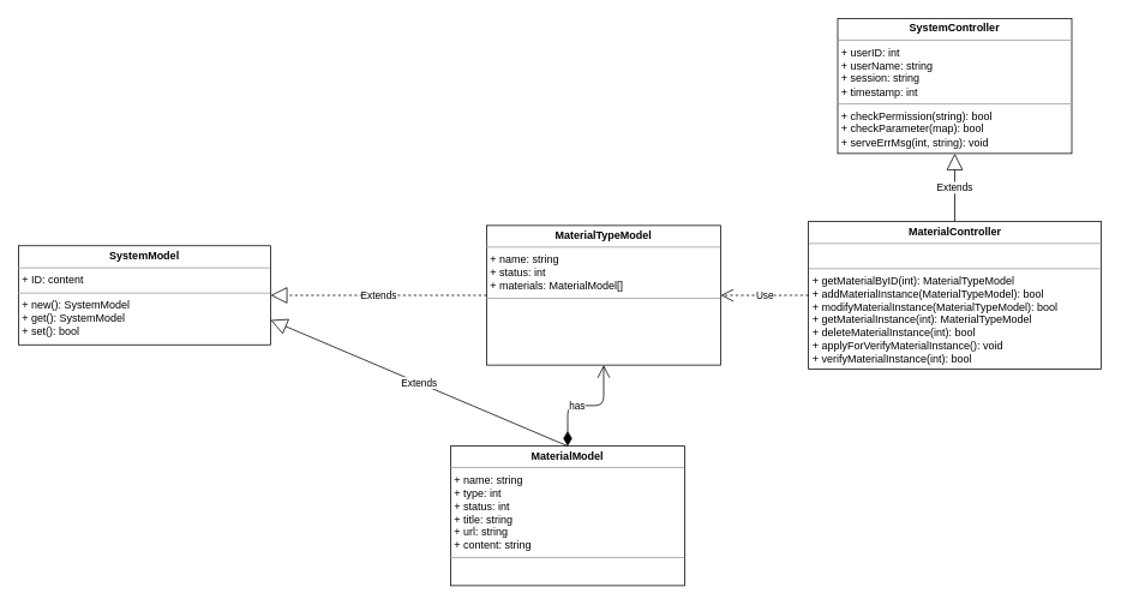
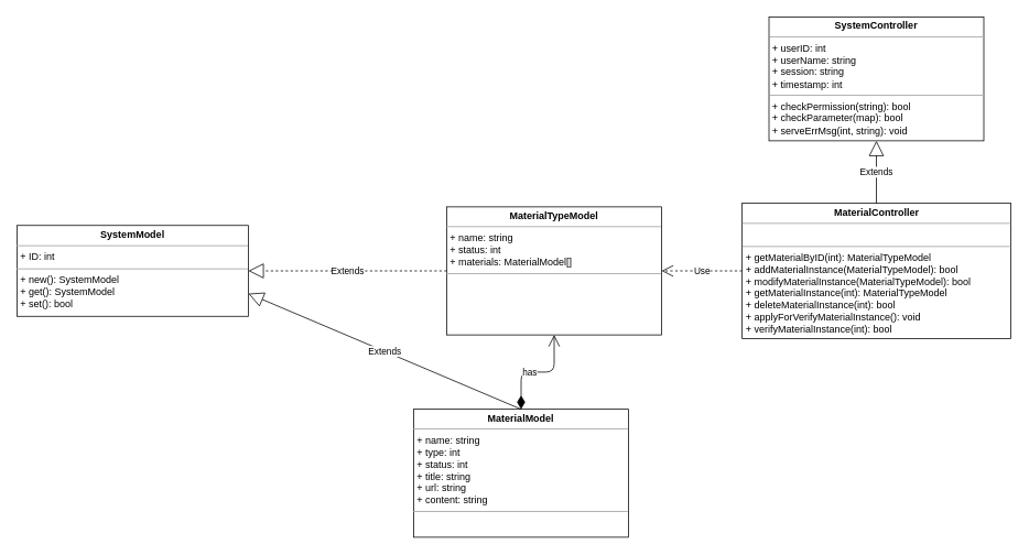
  <mxCell id="0" />
  <mxCell id="1" parent="0" />
  <mxCell id="2" value="&lt;p style=&quot;margin: 0px ; margin-top: 4px ; text-align: center&quot;&gt;&lt;b&gt;MaterialController&lt;/b&gt;&lt;/p&gt;&lt;hr size=&quot;1&quot;&gt;&lt;p style=&quot;margin: 0px ; margin-left: 4px&quot;&gt;&lt;br&gt;&lt;/p&gt;&lt;hr size=&quot;1&quot;&gt;&lt;p style=&quot;margin: 0px 0px 0px 4px&quot;&gt;+ getMaterialByID(int):&amp;nbsp;MaterialTypeModel&lt;/p&gt;&lt;p style=&quot;margin: 0px 0px 0px 4px&quot;&gt;+ addMaterialInstance(MaterialTypeModel): bool&lt;br&gt;&lt;/p&gt;&lt;p style=&quot;margin: 0px 0px 0px 4px&quot;&gt;+ modifyMaterialInstance(MaterialTypeModel): bool&lt;/p&gt;&lt;p style=&quot;margin: 0px 0px 0px 4px&quot;&gt;+ getMaterialInstance(int):&amp;nbsp;MaterialTypeModel&lt;/p&gt;&lt;p style=&quot;margin: 0px 0px 0px 4px&quot;&gt;+ deleteMaterialInstance(int): bool&lt;/p&gt;&lt;p style=&quot;margin: 0px 0px 0px 4px&quot;&gt;+ applyForVerifyMaterialInstance(): void&lt;/p&gt;&lt;p style=&quot;margin: 0px 0px 0px 4px&quot;&gt;+ verifyMaterialInstance(int): bool&lt;/p&gt;&lt;p style=&quot;margin: 0px 0px 0px 4px&quot;&gt;&lt;br&gt;&lt;/p&gt;" style="verticalAlign=top;align=left;overflow=fill;fontSize=12;fontFamily=Helvetica;html=1;" parent="1" vertex="1"><mxGeometry x="897.5" y="245.63" width="325" height="163.75" as="geometry" /></mxCell>
  <mxCell id="3" value="&lt;p style=&quot;margin: 0px ; margin-top: 4px ; text-align: center&quot;&gt;&lt;b&gt;SystemController&lt;/b&gt;&lt;/p&gt;&lt;hr size=&quot;1&quot;&gt;&lt;p style=&quot;margin: 0px ; margin-left: 4px&quot;&gt;+ userID: int&lt;/p&gt;&lt;p style=&quot;margin: 0px ; margin-left: 4px&quot;&gt;+ userName: string&lt;/p&gt;&lt;p style=&quot;margin: 0px ; margin-left: 4px&quot;&gt;+ session: string&lt;/p&gt;&lt;p style=&quot;margin: 0px ; margin-left: 4px&quot;&gt;+ timestamp: int&lt;br&gt;&lt;/p&gt;&lt;hr size=&quot;1&quot;&gt;&lt;p style=&quot;margin: 0px ; margin-left: 4px&quot;&gt;+ checkPermission(string): bool&lt;/p&gt;&lt;p style=&quot;margin: 0px ; margin-left: 4px&quot;&gt;+ checkParameter(map): bool&lt;/p&gt;&lt;p style=&quot;margin: 0px ; margin-left: 4px&quot;&gt;+ serveErrMsg(int, string): void&lt;/p&gt;" style="verticalAlign=top;align=left;overflow=fill;fontSize=12;fontFamily=Helvetica;html=1;" parent="1" vertex="1"><mxGeometry x="930" y="20" width="260" height="150" as="geometry" /></mxCell>
  <mxCell id="4" value="Extends" style="endArrow=block;endSize=16;endFill=0;html=1;entryX=0.5;entryY=1;entryDx=0;entryDy=0;" parent="1" source="2" target="3" edge="1"><mxGeometry width="160" relative="1" as="geometry"><mxPoint x="1010" y="-20" as="sourcePoint" /><mxPoint x="1010" y="100" as="targetPoint" /></mxGeometry></mxCell>
- <mxCell id="5" value="&lt;p style=&quot;margin: 0px ; margin-top: 4px ; text-align: center&quot;&gt;&lt;b&gt;SystemModel&lt;/b&gt;&lt;/p&gt;&lt;hr size=&quot;1&quot;&gt;&lt;p style=&quot;margin: 0px ; margin-left: 4px&quot;&gt;+ ID: content&lt;br&gt;&lt;/p&gt;&lt;hr size=&quot;1&quot;&gt;&lt;p style=&quot;margin: 0px ; margin-left: 4px&quot;&gt;+ new(): SystemModel&lt;br&gt;&lt;/p&gt;&lt;p style=&quot;margin: 0px ; margin-left: 4px&quot;&gt;+ get(): SystemModel&lt;/p&gt;&lt;p style=&quot;margin: 0px ; margin-left: 4px&quot;&gt;+ set(): bool&lt;/p&gt;&lt;p style=&quot;margin: 0px ; margin-left: 4px&quot;&gt;&amp;nbsp;&lt;/p&gt;" style="verticalAlign=top;align=left;overflow=fill;fontSize=12;fontFamily=Helvetica;html=1;" parent="1" vertex="1"><mxGeometry x="20" y="272.5" width="280" height="110" as="geometry" /></mxCell>
+ <mxCell id="5" value="&lt;p style=&quot;margin: 0px ; margin-top: 4px ; text-align: center&quot;&gt;&lt;b&gt;SystemModel&lt;/b&gt;&lt;/p&gt;&lt;hr size=&quot;1&quot;&gt;&lt;p style=&quot;margin: 0px ; margin-left: 4px&quot;&gt;+ ID: int&lt;br&gt;&lt;/p&gt;&lt;hr size=&quot;1&quot;&gt;&lt;p style=&quot;margin: 0px ; margin-left: 4px&quot;&gt;+ new(): SystemModel&lt;br&gt;&lt;/p&gt;&lt;p style=&quot;margin: 0px ; margin-left: 4px&quot;&gt;+ get(): SystemModel&lt;/p&gt;&lt;p style=&quot;margin: 0px ; margin-left: 4px&quot;&gt;+ set(): bool&lt;/p&gt;&lt;p style=&quot;margin: 0px ; margin-left: 4px&quot;&gt;&amp;nbsp;&lt;/p&gt;" style="verticalAlign=top;align=left;overflow=fill;fontSize=12;fontFamily=Helvetica;html=1;" parent="1" vertex="1"><mxGeometry x="20" y="272.5" width="280" height="110" as="geometry" /></mxCell>
  <mxCell id="6" value="&lt;p style=&quot;margin: 0px ; margin-top: 4px ; text-align: center&quot;&gt;&lt;b&gt;MaterialTypeModel&lt;/b&gt;&lt;/p&gt;&lt;hr size=&quot;1&quot;&gt;&lt;p style=&quot;margin: 0px ; margin-left: 4px&quot;&gt;&lt;span&gt;+ name: string&lt;/span&gt;&lt;/p&gt;&lt;p style=&quot;margin: 0px ; margin-left: 4px&quot;&gt;+ status: int&lt;/p&gt;&lt;p style=&quot;margin: 0px ; margin-left: 4px&quot;&gt;+ materials: MaterialModel[]&lt;/p&gt;&lt;hr size=&quot;1&quot;&gt;&lt;p style=&quot;margin: 0px ; margin-left: 4px&quot;&gt;&lt;br&gt;&lt;/p&gt;" style="verticalAlign=top;align=left;overflow=fill;fontSize=12;fontFamily=Helvetica;html=1;" parent="1" vertex="1"><mxGeometry x="540" y="250" width="260" height="155" as="geometry" /></mxCell>
  <mxCell id="7" value="Extends" style="endArrow=block;endSize=16;endFill=0;html=1;entryX=1;entryY=0.5;entryDx=0;entryDy=0;dashed=1;" parent="1" source="6" target="5" edge="1"><mxGeometry width="160" relative="1" as="geometry"><mxPoint x="310" y="12.5" as="sourcePoint" /><mxPoint x="310" y="12.5" as="targetPoint" /></mxGeometry></mxCell>
  <mxCell id="8" value="&lt;p style=&quot;margin: 0px ; margin-top: 4px ; text-align: center&quot;&gt;&lt;b&gt;MaterialModel&lt;/b&gt;&lt;/p&gt;&lt;hr size=&quot;1&quot;&gt;&lt;p style=&quot;margin: 0px ; margin-left: 4px&quot;&gt;&lt;span&gt;+ name: string&lt;/span&gt;&lt;/p&gt;&lt;p style=&quot;margin: 0px ; margin-left: 4px&quot;&gt;+ type: int&lt;/p&gt;&lt;p style=&quot;margin: 0px ; margin-left: 4px&quot;&gt;+ status: int&lt;/p&gt;&lt;p style=&quot;margin: 0px ; margin-left: 4px&quot;&gt;+ title: string&lt;/p&gt;&lt;p style=&quot;margin: 0px ; margin-left: 4px&quot;&gt;+ url: string&lt;/p&gt;&lt;p style=&quot;margin: 0px ; margin-left: 4px&quot;&gt;+ content: string&lt;/p&gt;&lt;hr size=&quot;1&quot;&gt;&lt;p style=&quot;margin: 0px ; margin-left: 4px&quot;&gt;&lt;br&gt;&lt;/p&gt;" style="verticalAlign=top;align=left;overflow=fill;fontSize=12;fontFamily=Helvetica;html=1;" parent="1" vertex="1"><mxGeometry x="500" y="495" width="260" height="155" as="geometry" /></mxCell>
  <mxCell id="9" value="has" style="endArrow=open;html=1;endSize=12;startArrow=diamondThin;startSize=14;startFill=1;edgeStyle=orthogonalEdgeStyle;align=left;verticalAlign=bottom;entryX=0.5;entryY=1;entryDx=0;entryDy=0;exitX=0.5;exitY=0;exitDx=0;exitDy=0;" parent="1" source="8" target="6" edge="1"><mxGeometry x="-0.306" y="-10" relative="1" as="geometry"><mxPoint x="50" y="252" as="sourcePoint" /><mxPoint x="130" y="252" as="targetPoint" /><mxPoint as="offset" /></mxGeometry></mxCell>
  <mxCell id="10" value="Extends" style="endArrow=block;endSize=16;endFill=0;html=1;entryX=1;entryY=0.75;entryDx=0;entryDy=0;exitX=0.5;exitY=0;exitDx=0;exitDy=0;" parent="1" source="8" target="5" edge="1"><mxGeometry width="160" relative="1" as="geometry"><mxPoint x="-60" y="163.652" as="sourcePoint" /><mxPoint x="123.5" y="70" as="targetPoint" /></mxGeometry></mxCell>
  <mxCell id="11" value="Use" style="endArrow=open;endSize=12;dashed=1;html=1;exitX=0;exitY=0.5;exitDx=0;exitDy=0;entryX=1;entryY=0.5;entryDx=0;entryDy=0;" parent="1" source="2" target="6" edge="1"><mxGeometry width="160" relative="1" as="geometry"><mxPoint x="870" y="382.5" as="sourcePoint" /><mxPoint x="790" y="152.5" as="targetPoint" /></mxGeometry></mxCell>
